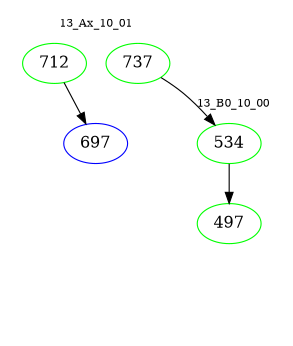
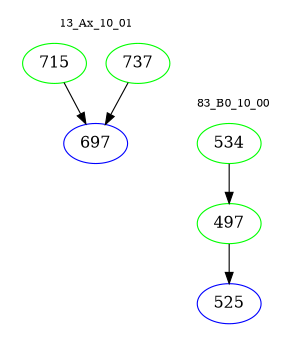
  digraph {
    node [color=green]
    edge [color=black]
-   n1 [label=712]
+   n1 [label=715]
    n2 [label=737]
    n3 [color=blue label=697]
    n4 [label=534]
    n5 [label=497]
+   n6 [color=blue label=525]
    subgraph cluster_1 {
      color=white
      fontsize=10
      label="13_Ax_10_01"
      n1
      n2
      n3
    }
    subgraph cluster_2 {
      color=white
      fontsize=10
-     label="13_B0_10_00"
+     label="83_B0_10_00"
      n4
      n5
+     n6
    }
    n1 -> n3
-   n2 -> n4
+   n2 -> n3
    n4 -> n5
+   n5 -> n6
  }
